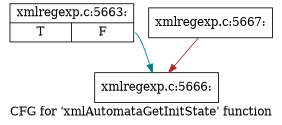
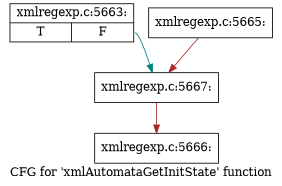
  digraph {
    label="CFG for 'xmlAutomataGetInitState' function"
    node [shape=record]
    edge [color=brown]
    n1 [label="{xmlregexp.c:5663:|{<s0>T|<s1>F}}"]
    n2 [label="{xmlregexp.c:5666:}"]
+   n3 [label="{xmlregexp.c:5665:}"]
    n4 [label="{xmlregexp.c:5667:}"]
-   n1 -> n2 [color=teal tailport=s1]
+   n1 -> n4 [color=teal tailport=s1]
+   n3 -> n4
    n4 -> n2
  }
